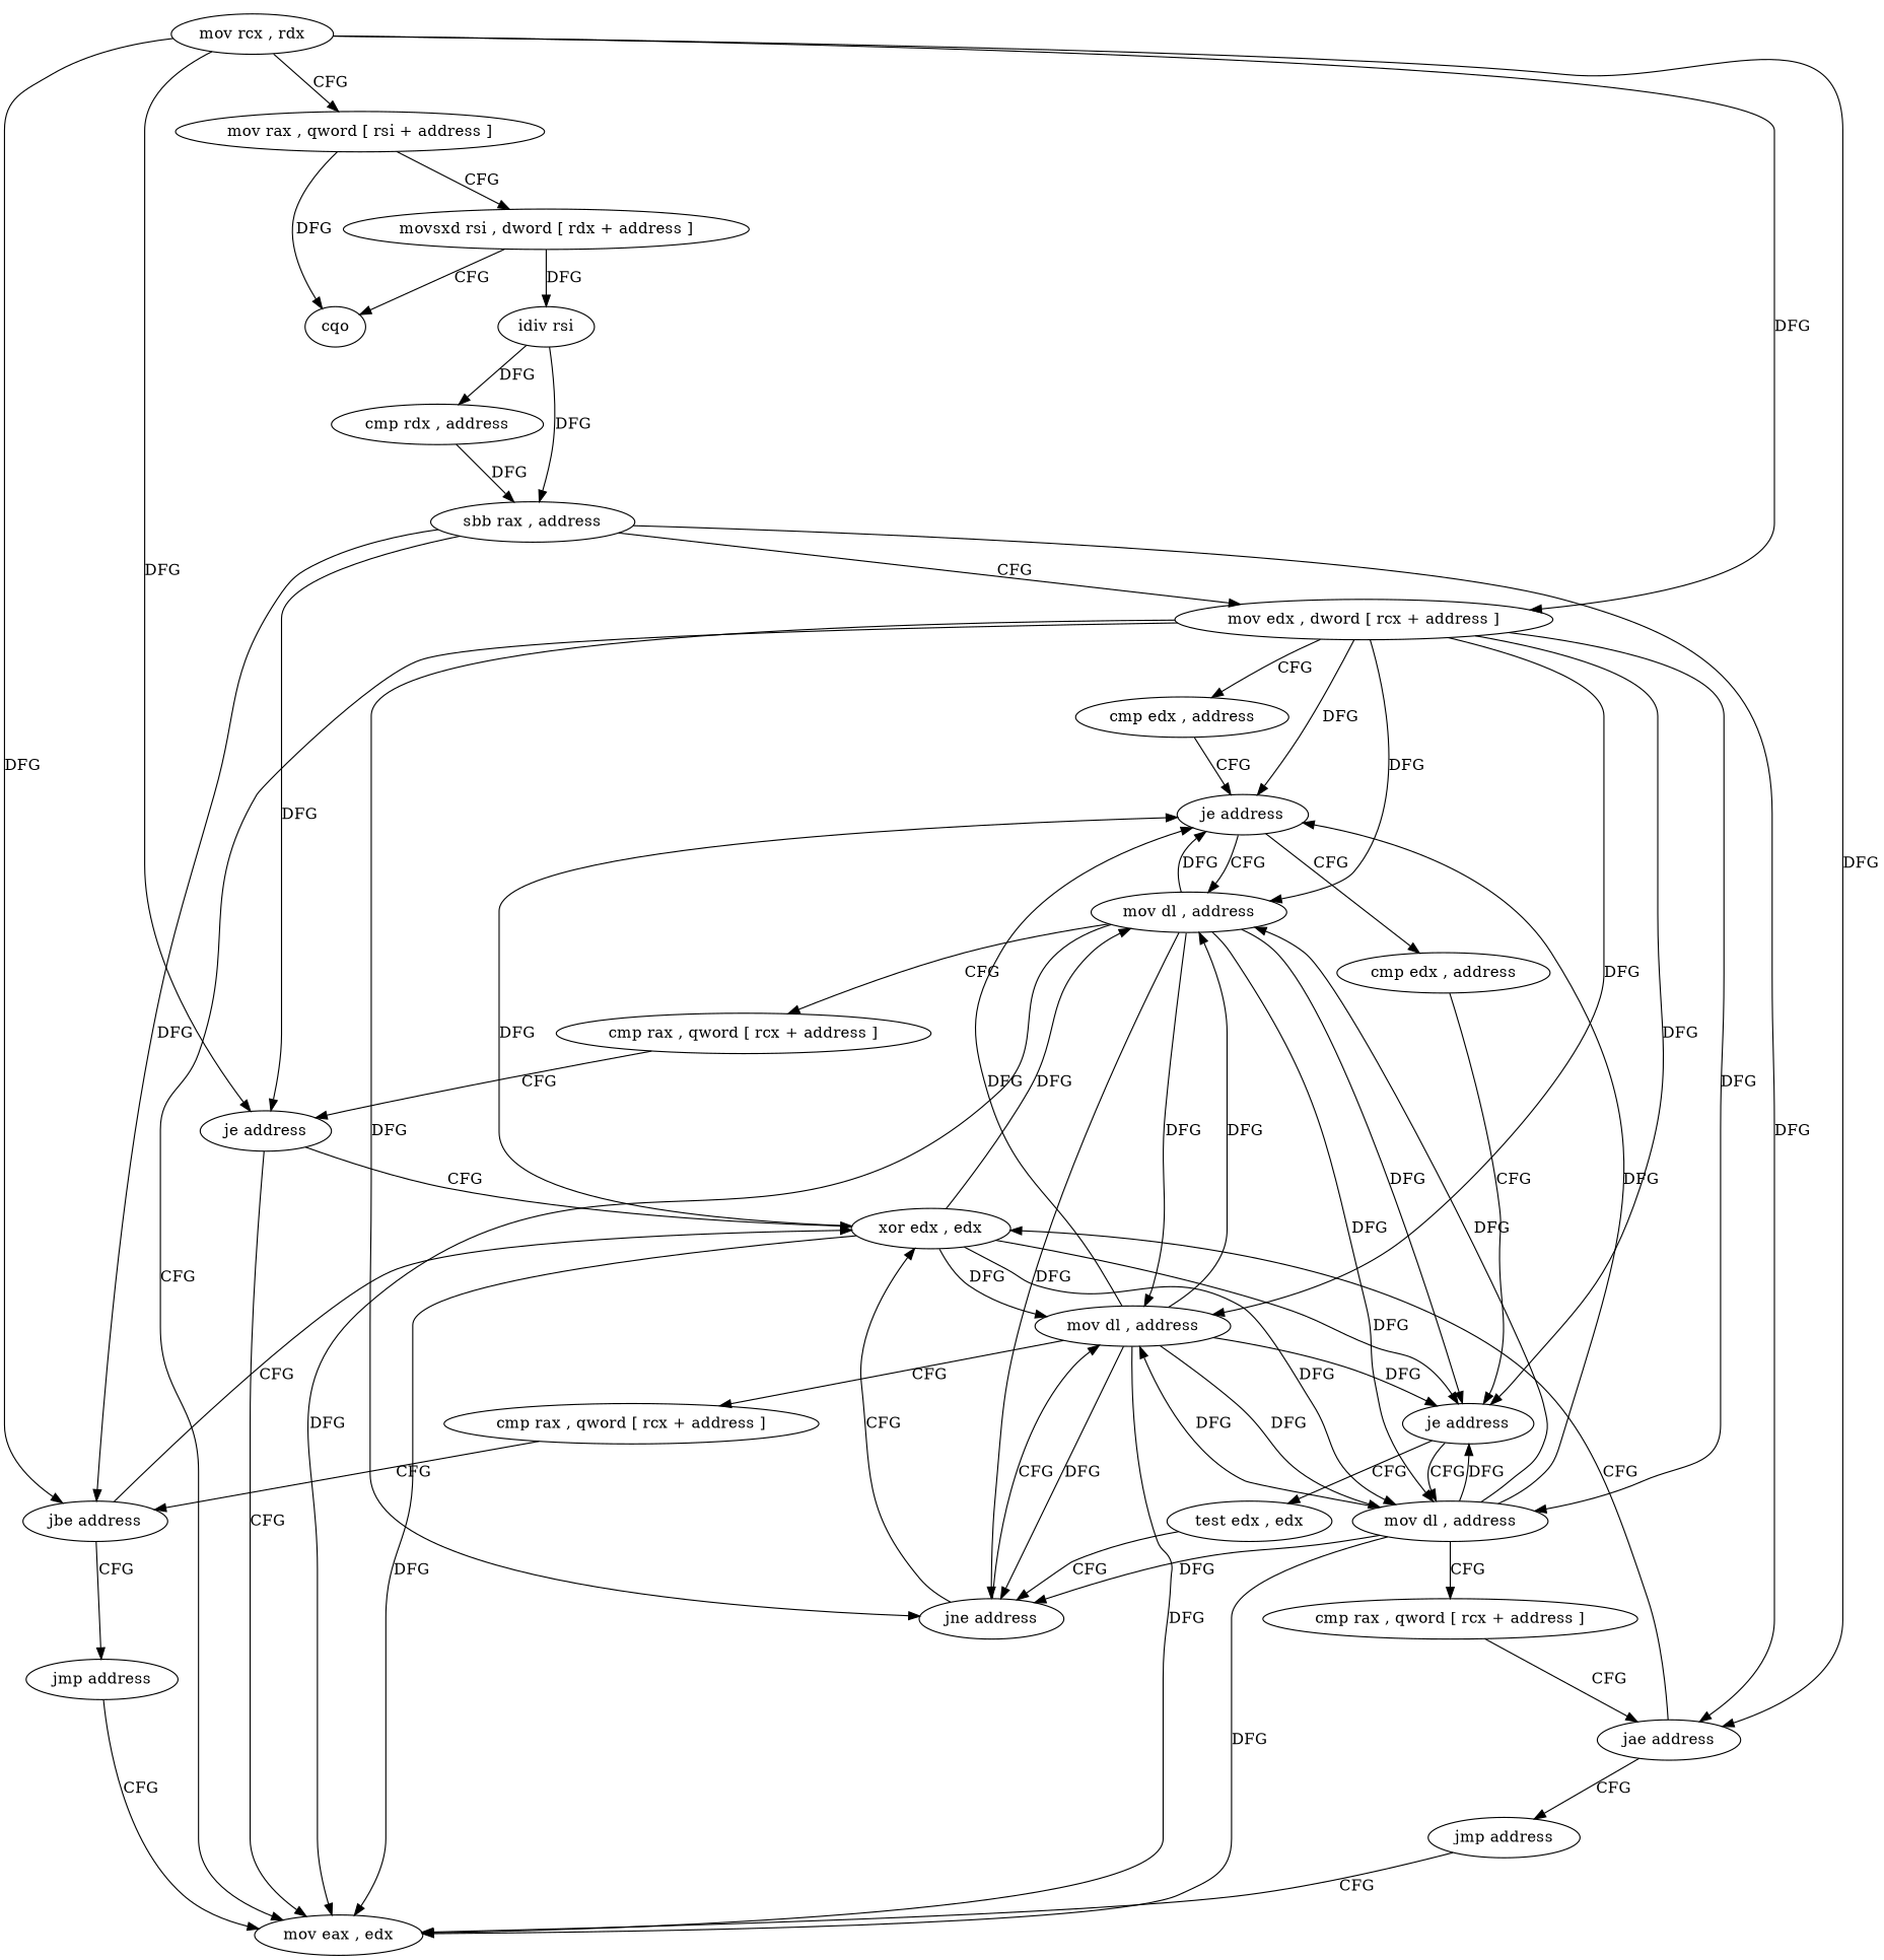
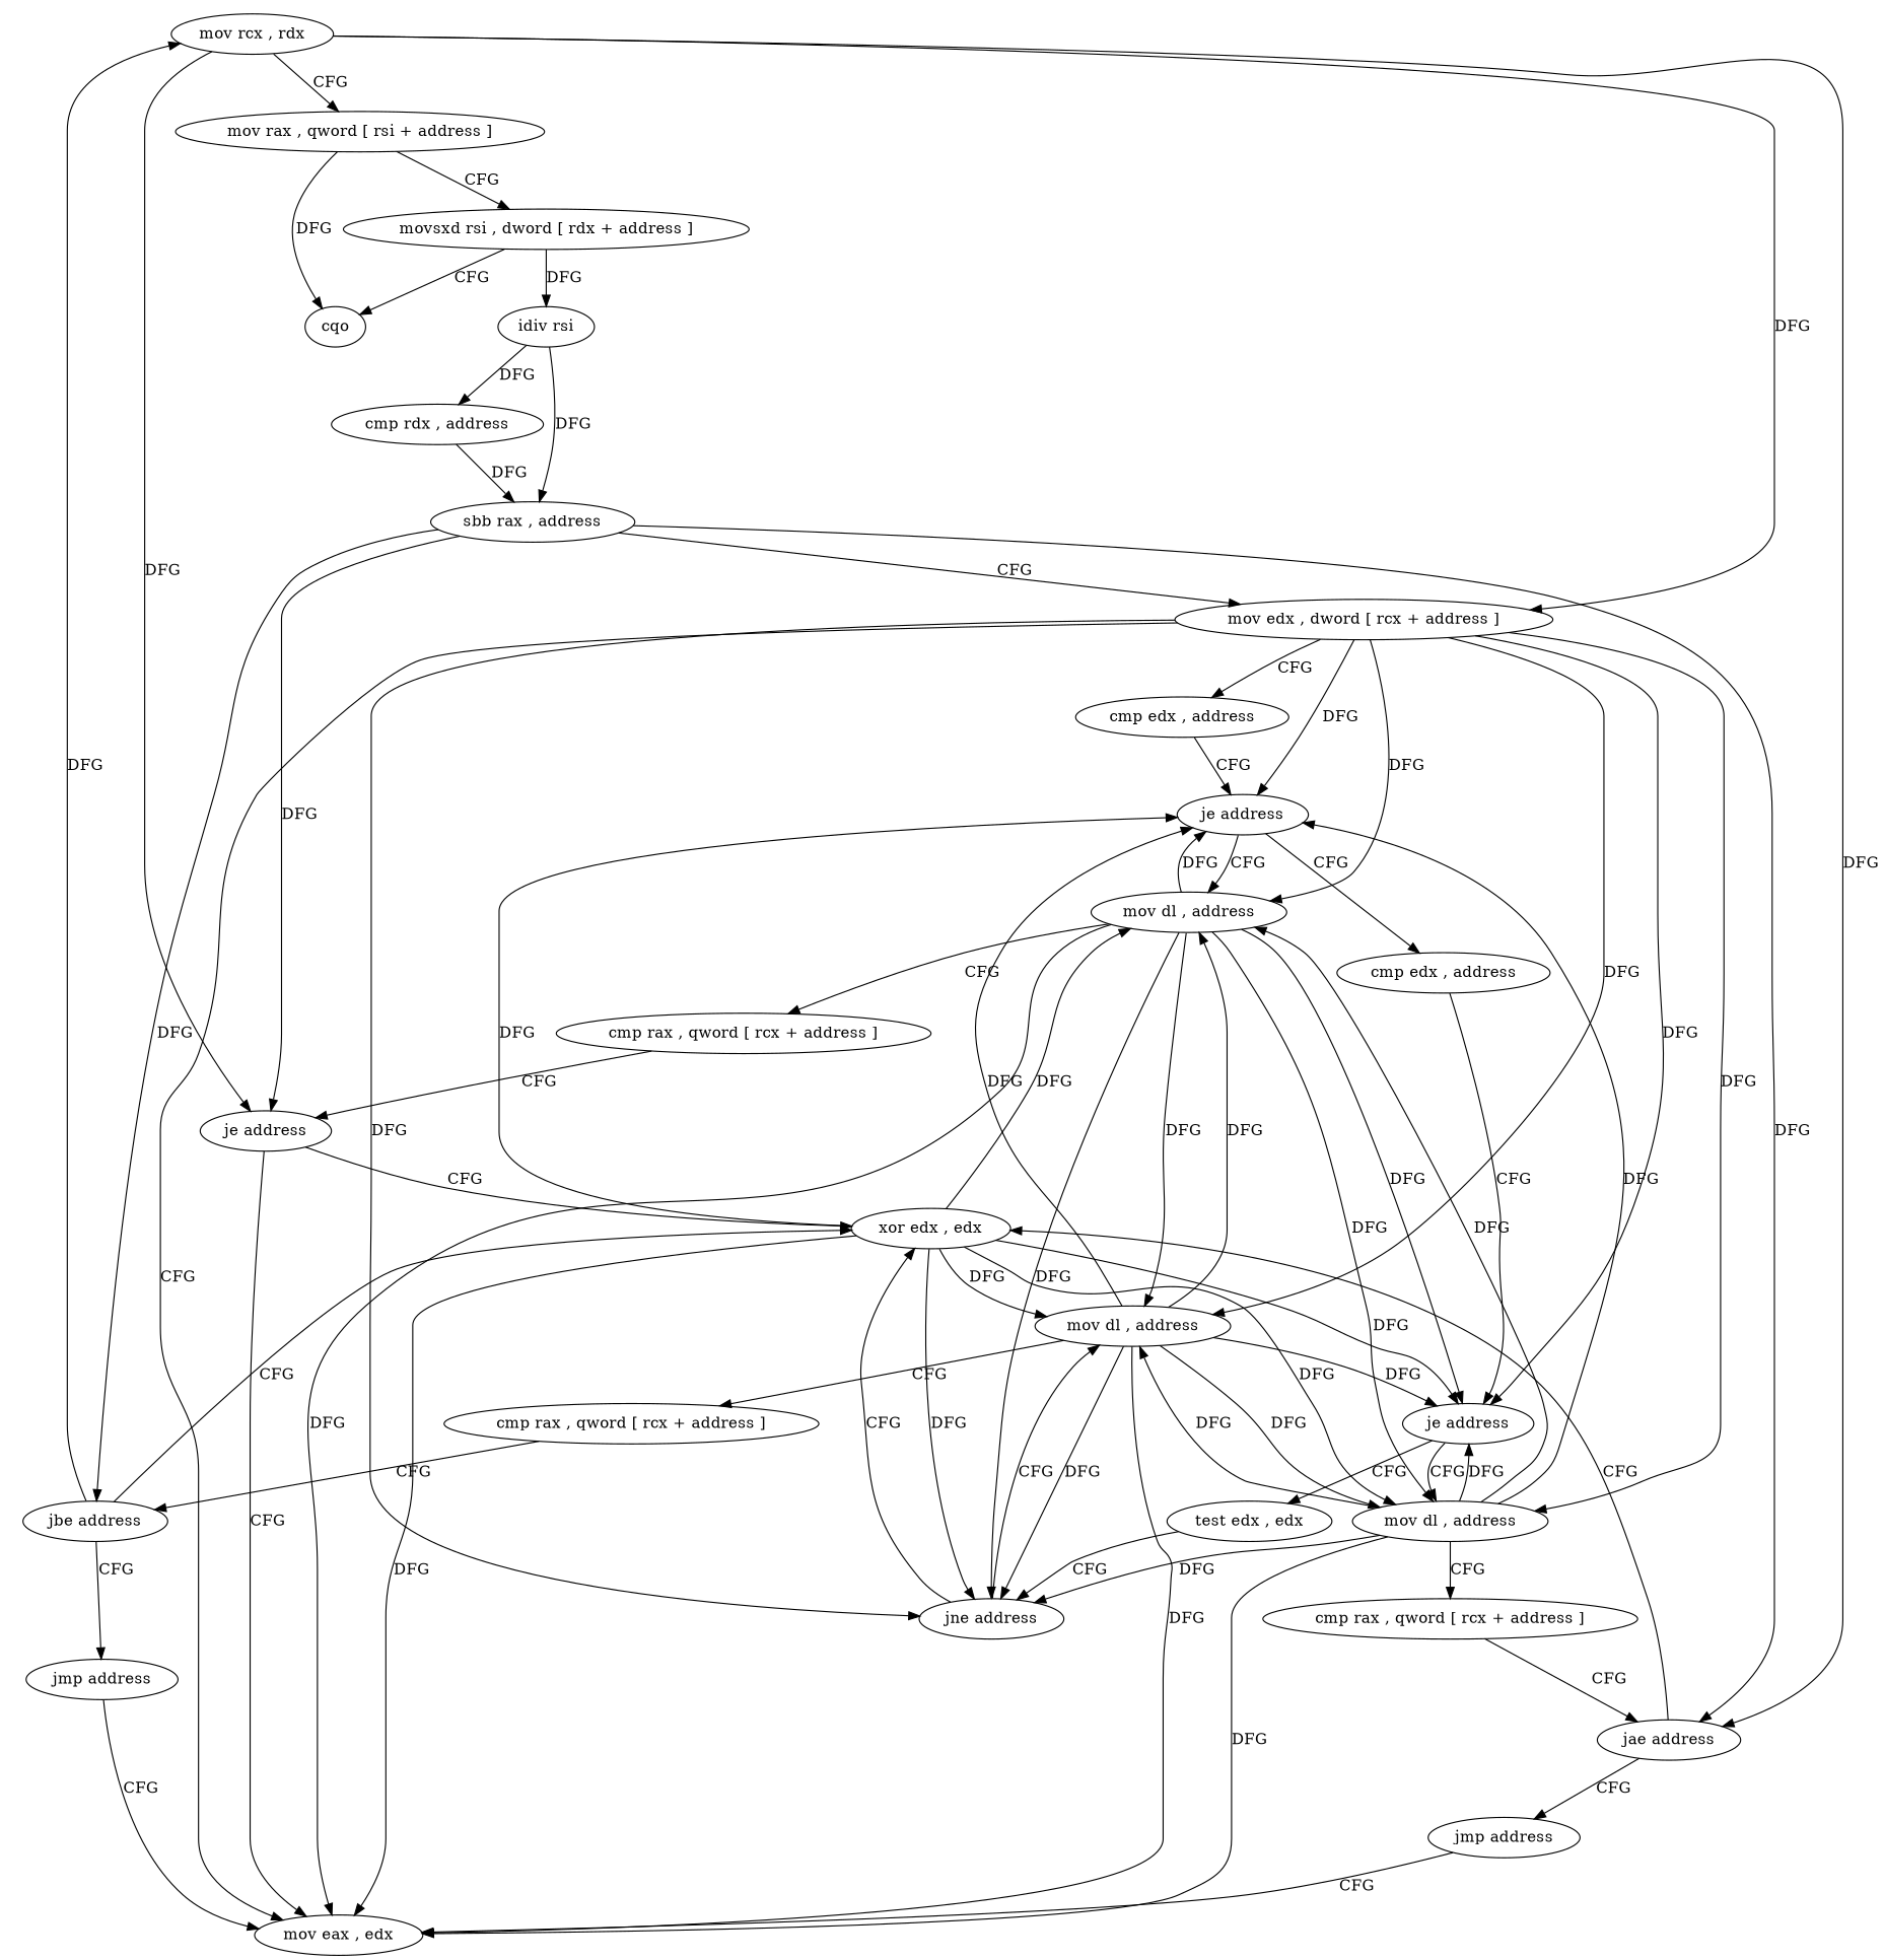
  digraph {
    n1 [label="mov rcx , rdx"]
    n2 [label="mov rax , qword [ rsi + address ]"]
    n3 [label="mov edx , dword [ rcx + address ]"]
    n4 [label="je address"]
    n5 [label="jae address"]
    n6 [label="jbe address"]
    n7 [label="movsxd rsi , dword [ rdx + address ]"]
    n8 [label=cqo]
    n9 [label="cmp edx , address"]
    n10 [label="je address"]
    n11 [label="mov dl , address"]
    n12 [label="mov eax , edx"]
    n13 [label="je address"]
    n14 [label="mov dl , address"]
    n15 [label="jne address"]
    n16 [label="mov dl , address"]
    n17 [label="xor edx , edx"]
    n18 [label="jmp address"]
    n19 [label="jmp address"]
    n20 [label="idiv rsi"]
    n21 [label="cmp rdx , address"]
    n22 [label="sbb rax , address"]
    n23 [label="cmp edx , address"]
    n24 [label="cmp rax , qword [ rcx + address ]"]
    n25 [label="test edx , edx"]
    n26 [label="cmp rax , qword [ rcx + address ]"]
    n27 [label="cmp rax , qword [ rcx + address ]"]
    n1 -> n2 [label=CFG]
    n1 -> n3 [label=DFG]
    n1 -> n4 [label=DFG]
    n1 -> n5 [label=DFG]
-   n1 -> n6 [label=DFG]
+   n6 -> n1 [label=DFG]
    n2 -> n7 [label=CFG]
    n2 -> n8 [label=DFG]
    n3 -> n9 [label=CFG]
    n3 -> n10 [label=DFG]
    n3 -> n11 [label=DFG]
    n3 -> n12 [label=CFG]
    n3 -> n13 [label=DFG]
    n3 -> n14 [label=DFG]
    n3 -> n15 [label=DFG]
    n3 -> n16 [label=DFG]
    n4 -> n12 [label=CFG]
    n4 -> n17 [label=CFG]
    n5 -> n17 [label=CFG]
    n5 -> n18 [label=CFG]
    n6 -> n17 [label=CFG]
    n6 -> n19 [label=CFG]
    n7 -> n8 [label=CFG]
    n7 -> n20 [label=DFG]
    n9 -> n10 [label=CFG]
    n10 -> n11 [label=CFG]
    n10 -> n23 [label=CFG]
    n11 -> n10 [label=DFG]
    n11 -> n12 [label=DFG]
    n11 -> n13 [label=DFG]
    n11 -> n14 [label=DFG]
    n11 -> n15 [label=DFG]
    n11 -> n16 [label=DFG]
    n11 -> n24 [label=CFG]
    n13 -> n14 [label=CFG]
    n13 -> n25 [label=CFG]
    n14 -> n10 [label=DFG]
    n14 -> n11 [label=DFG]
    n14 -> n12 [label=DFG]
    n14 -> n13 [label=DFG]
    n14 -> n15 [label=DFG]
    n14 -> n16 [label=DFG]
    n14 -> n26 [label=CFG]
    n15 -> n16 [label=CFG]
    n15 -> n17 [label=CFG]
    n16 -> n10 [label=DFG]
    n16 -> n11 [label=DFG]
    n16 -> n12 [label=DFG]
    n16 -> n13 [label=DFG]
    n16 -> n14 [label=DFG]
    n16 -> n15 [label=DFG]
    n16 -> n27 [label=CFG]
    n17 -> n10 [label=DFG]
    n17 -> n11 [label=DFG]
    n17 -> n12 [label=DFG]
    n17 -> n13 [label=DFG]
    n17 -> n14 [label=DFG]
+   n17 -> n15 [label=DFG]
    n17 -> n16 [label=DFG]
    n18 -> n12 [label=CFG]
    n19 -> n12 [label=CFG]
    n20 -> n21 [label=DFG]
    n20 -> n22 [label=DFG]
    n21 -> n22 [label=DFG]
    n22 -> n3 [label=CFG]
    n22 -> n4 [label=DFG]
    n22 -> n5 [label=DFG]
    n22 -> n6 [label=DFG]
    n23 -> n13 [label=CFG]
    n24 -> n4 [label=CFG]
    n25 -> n15 [label=CFG]
    n26 -> n5 [label=CFG]
    n27 -> n6 [label=CFG]
  }
